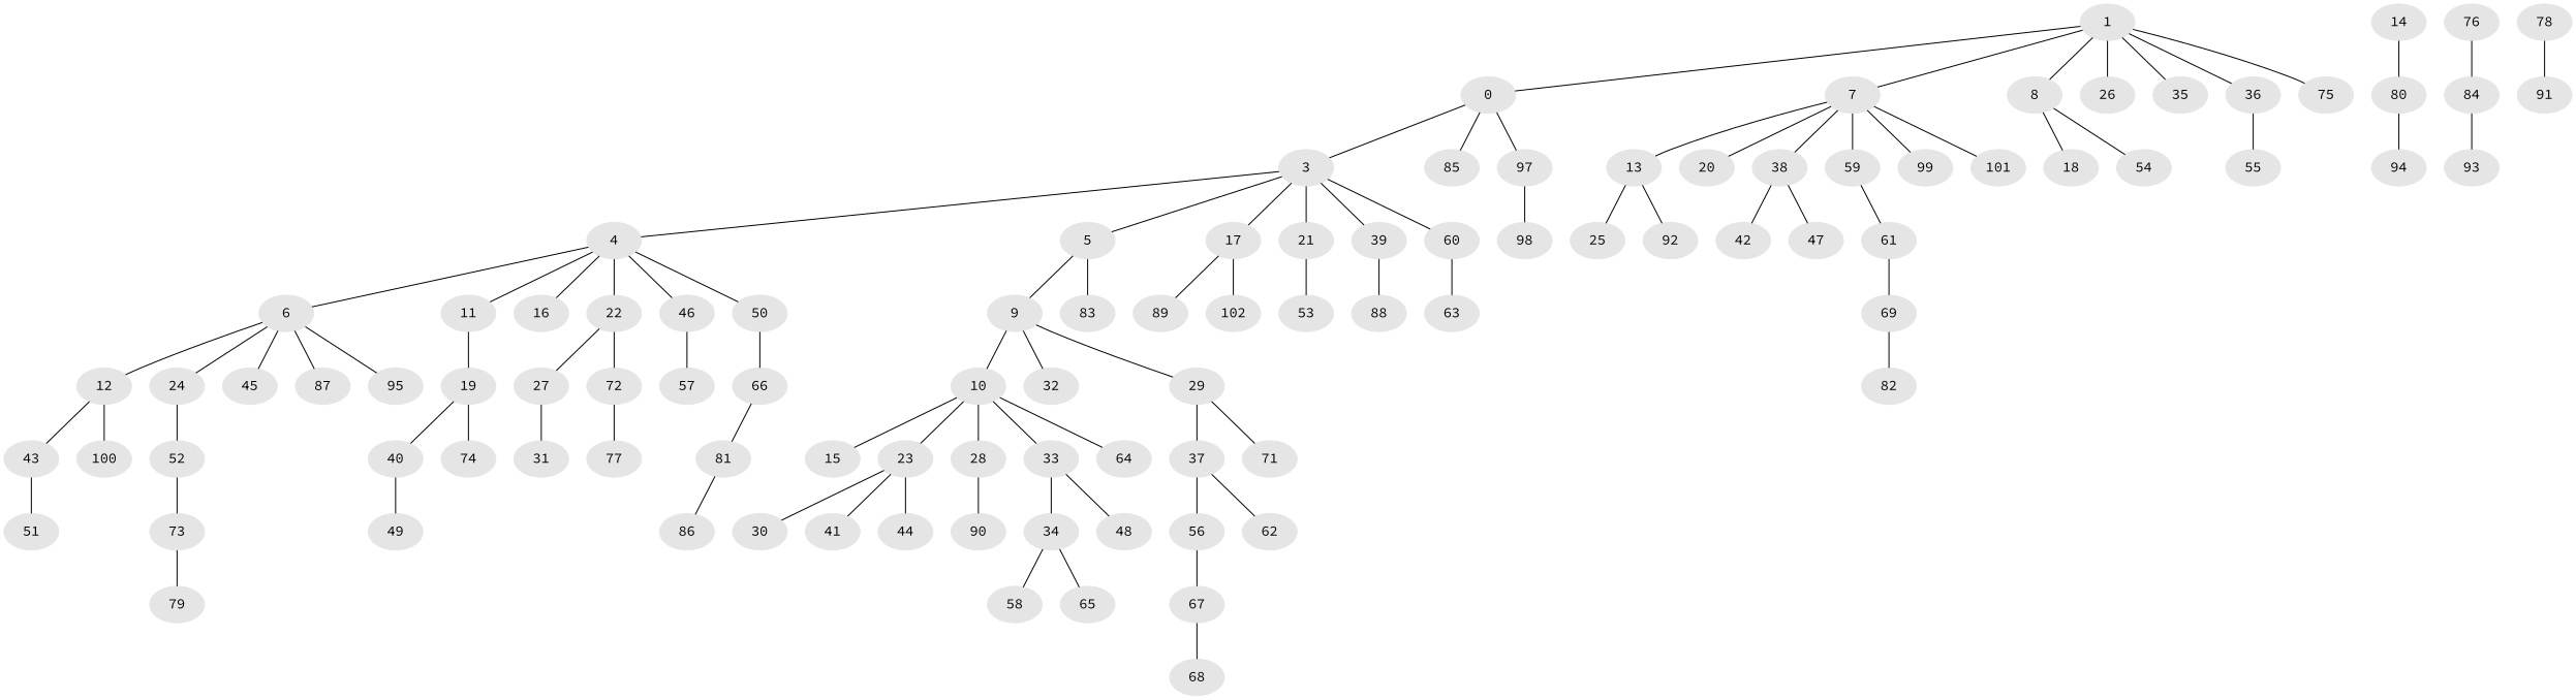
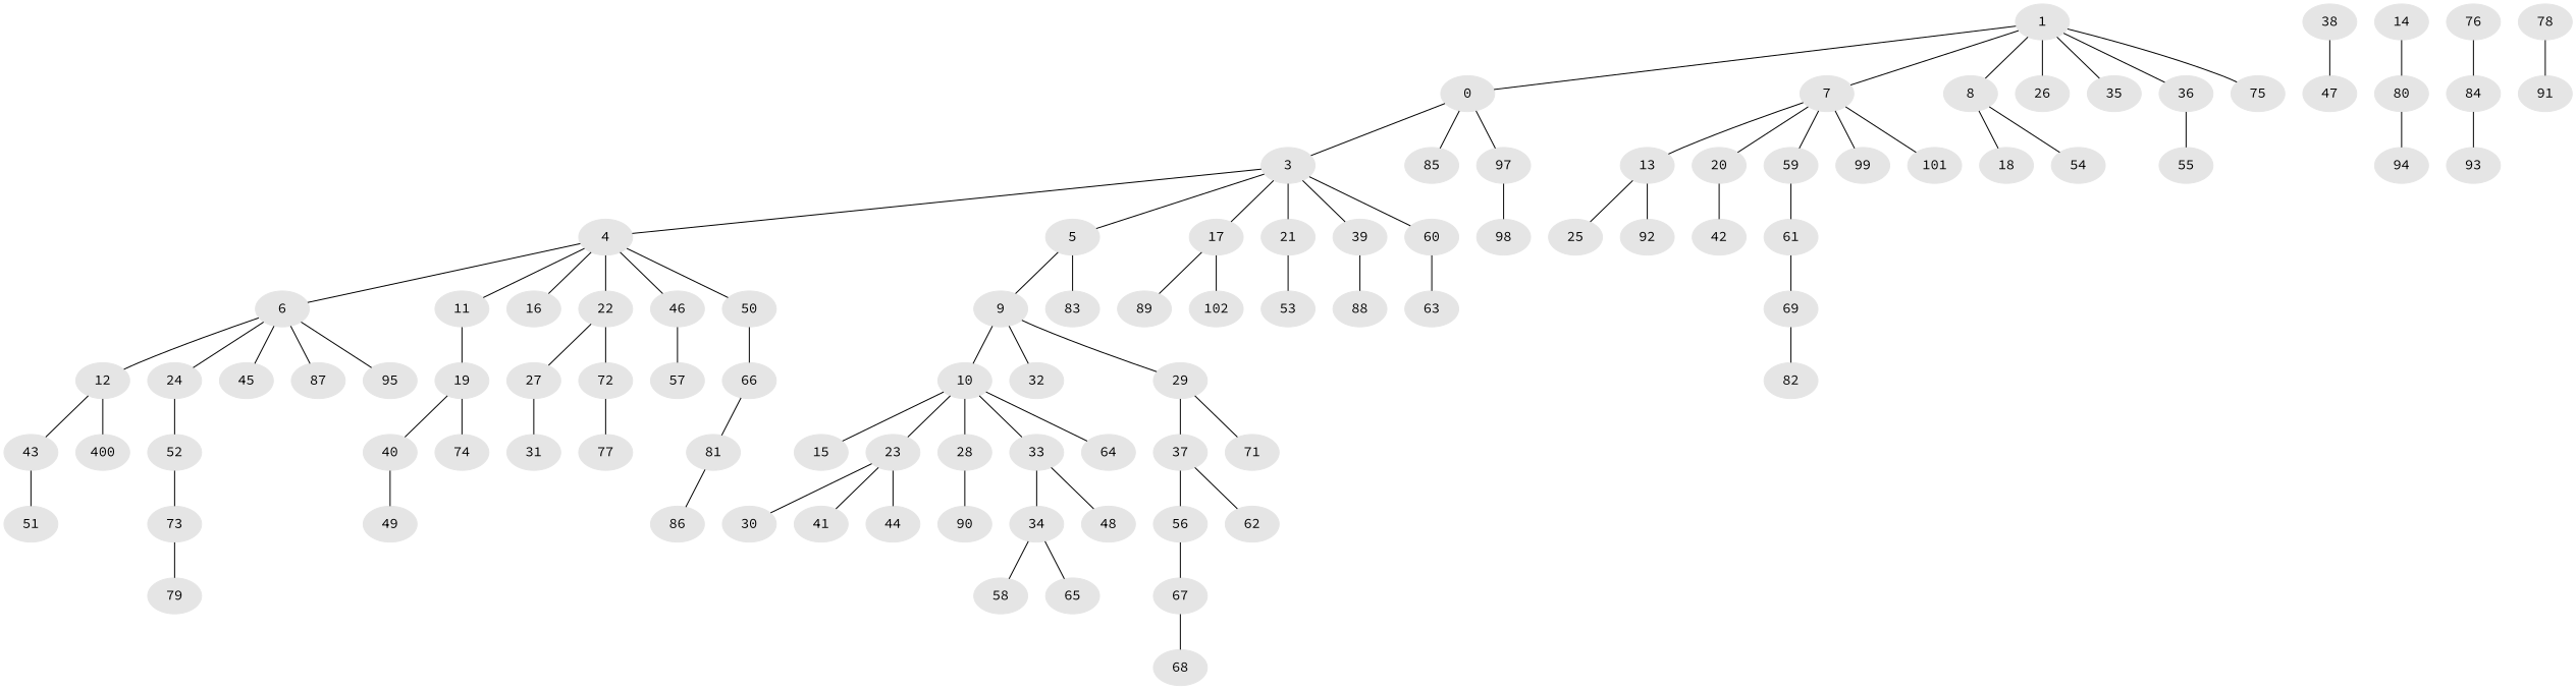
  graph {
    fontname="Source Code Pro"
    node [color=gray90 fontname="Source Code Pro" style=filled]
    edge [fontname="Source Code Pro"]
    n1 [label=0]
    1
    7
    8
    26
    35
    36
    75
    3
    85
    97
    13
    20
    38
    59
    99
    101
    18
    54
    55
    4
    5
    17
    21
    39
    60
    98
    6
    11
    16
    22
    46
    50
    9
    83
    89
    102
    53
    88
    63
    12
    24
    45
    87
    95
    19
    27
    72
    57
    66
    10
    32
    29
    43
-   100
+   100 [label=400]
    52
    25
    92
    42
    47
    61
    15
    23
    28
    33
    64
    30
    41
    44
    90
    37
    71
    34
    48
    40
    74
    14
    80
    51
    94
    49
    31
    77
    73
    56
    62
    58
    65
    67
    81
    79
    68
    69
    82
    76
    84
    86
    78
    91
    93
    n1 -- 3
    n1 -- 85
    n1 -- 97
    1 -- n1
    1 -- 7
    1 -- 8
    1 -- 26
    1 -- 35
    1 -- 36
    1 -- 75
    7 -- 13
    7 -- 20
-   7 -- 38
    7 -- 59
    7 -- 99
    7 -- 101
    8 -- 18
    8 -- 54
    36 -- 55
    3 -- 4
    3 -- 5
    3 -- 17
    3 -- 21
    3 -- 39
    3 -- 60
    97 -- 98
    13 -- 25
    13 -- 92
-   38 -- 42
+   20 -- 42
    38 -- 47
    59 -- 61
    4 -- 6
    4 -- 11
    4 -- 16
    4 -- 22
    4 -- 46
    4 -- 50
    5 -- 9
    5 -- 83
    17 -- 89
    17 -- 102
    21 -- 53
    39 -- 88
    60 -- 63
    6 -- 12
    6 -- 24
    6 -- 45
    6 -- 87
    6 -- 95
    11 -- 19
    22 -- 27
    22 -- 72
    46 -- 57
    50 -- 66
    9 -- 10
    9 -- 32
    9 -- 29
    12 -- 43
    12 -- 100
    24 -- 52
    19 -- 40
    19 -- 74
    27 -- 31
    72 -- 77
    66 -- 81
    10 -- 15
    10 -- 23
    10 -- 28
    10 -- 33
    10 -- 64
    29 -- 37
    29 -- 71
    43 -- 51
    52 -- 73
    61 -- 69
    23 -- 30
    23 -- 41
    23 -- 44
    28 -- 90
    33 -- 34
    33 -- 48
    37 -- 56
    37 -- 62
    34 -- 58
    34 -- 65
    40 -- 49
    14 -- 80
    80 -- 94
    73 -- 79
    56 -- 67
    67 -- 68
    81 -- 86
    69 -- 82
    76 -- 84
    84 -- 93
    78 -- 91
  }
